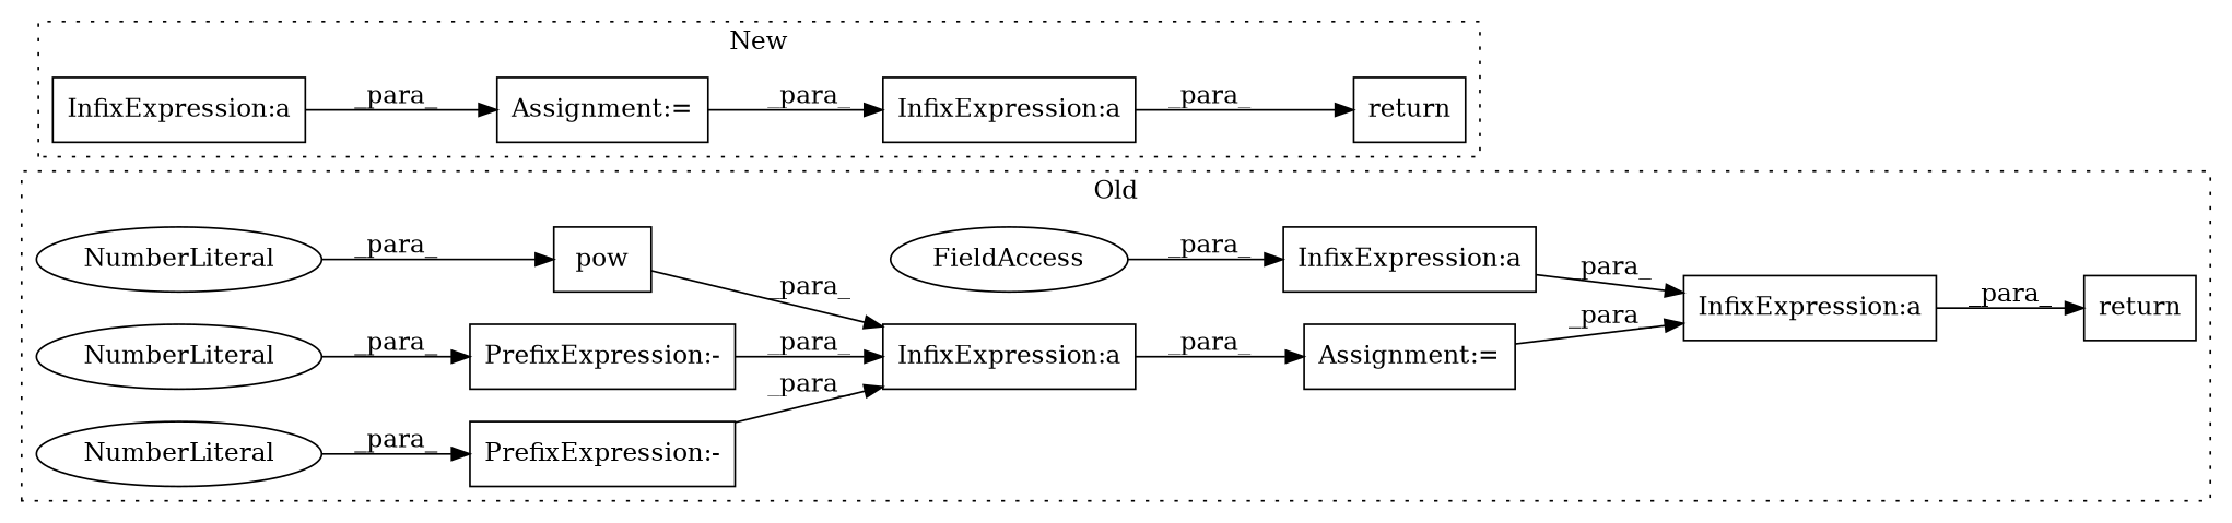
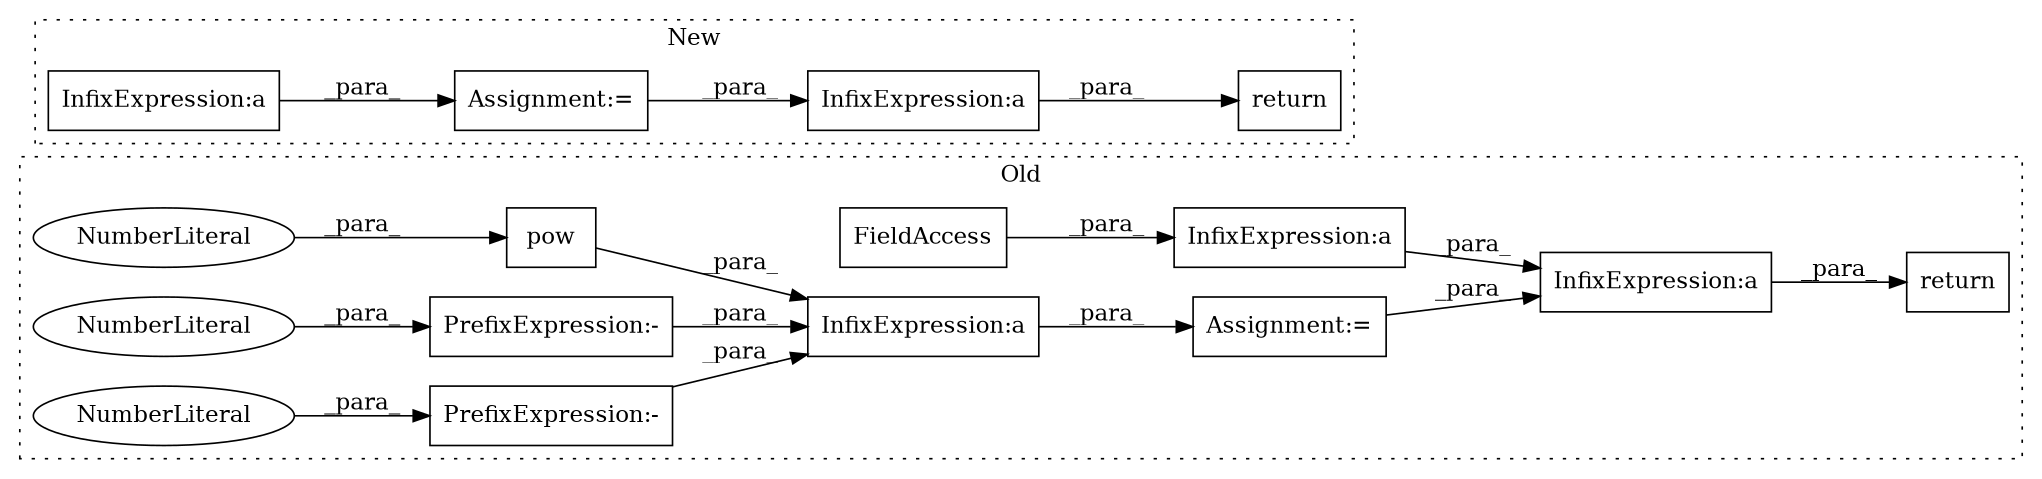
  digraph {
    rankdir=LR
    node [a=27 l=1 shape=box]
    n1 [a=32 l="4,1" label=pow s="12137,12142"]
    n2 [a=41 l=7 label=return s=12236]
    n3 [l=3 label="InfixExpression:a" s=12220]
    n4 [l=3 label="InfixExpression:a" s=12265]
    n5 [a=34 label=NumberLiteral s=12141 shape=ellipse]
    n6 [l=3 label="InfixExpression:a" s=12251]
-   n7 [a=22 l=6 label=FieldAccess s=12245 shape=ellipse]
+   n7 [a=22 l=6 label=FieldAccess s=12245]
    n8 [a=38 label="PrefixExpression:-" s=12168]
    n9 [a=34 label=NumberLiteral s=12169 shape=ellipse]
    n10 [a=7 label="Assignment:=" s=12202]
    n11 [a=38 label="PrefixExpression:-" s=12148]
    n12 [a=34 label=NumberLiteral s=12149 shape=ellipse]
    n13 [a=41 l=7 label=return s=36472]
    n14 [a=7 label="Assignment:=" s=36402]
    n15 [l=3 label="InfixExpression:a" s=36424]
    n16 [l=3 label="InfixExpression:a" s=36363]
    subgraph cluster_1 {
      label=Old
      style=dotted
      n1
      n2
      n3
      n4
      n5
      n6
      n7
      n8
      n9
      n10
      n11
      n12
    }
    subgraph cluster_2 {
      label=New
      style=dotted
      n13
      n14
      n15
      n16
    }
    n1 -> n3 [label=_para_]
    n3 -> n10 [label=_para_]
    n4 -> n2 [label=_para_]
    n5 -> n1 [label=_para_]
    n6 -> n4 [label=_para_]
    n7 -> n6 [label=_para_]
    n8 -> n3 [label=_para_]
    n9 -> n8 [label=_para_]
    n10 -> n4 [label=_para_]
    n11 -> n3 [label=_para_]
    n12 -> n11 [label=_para_]
    n14 -> n15 [label=_para_]
    n15 -> n13 [label=_para_]
    n16 -> n14 [label=_para_]
  }
